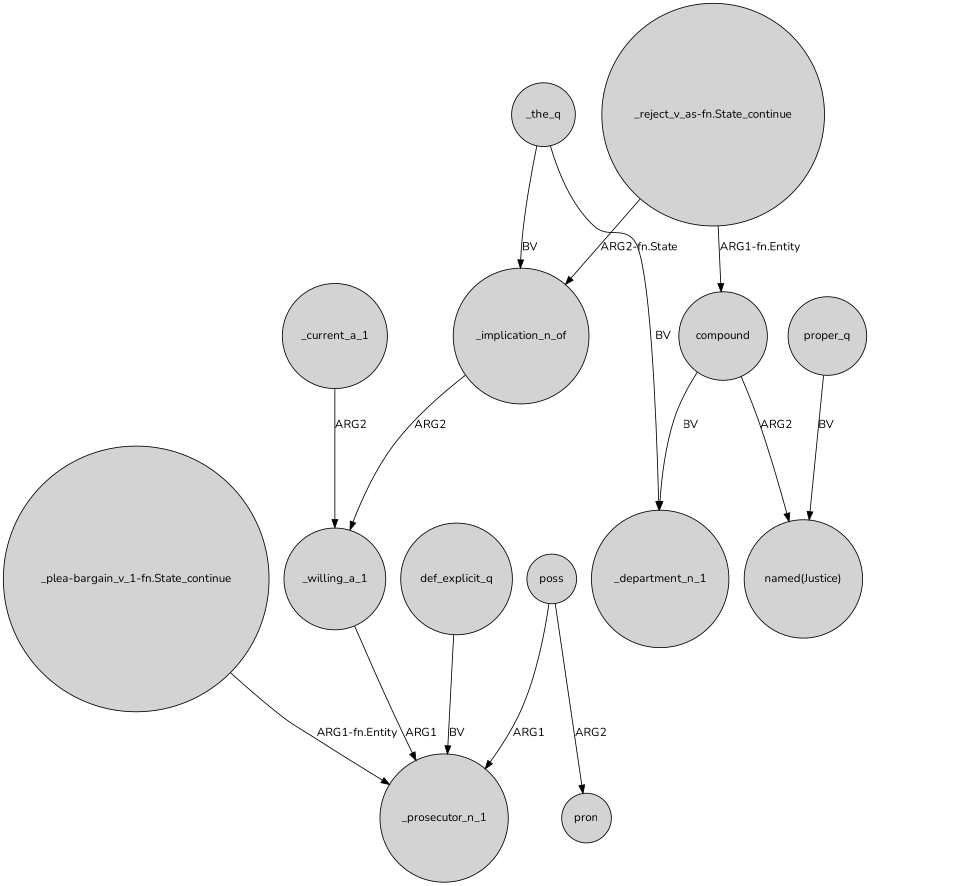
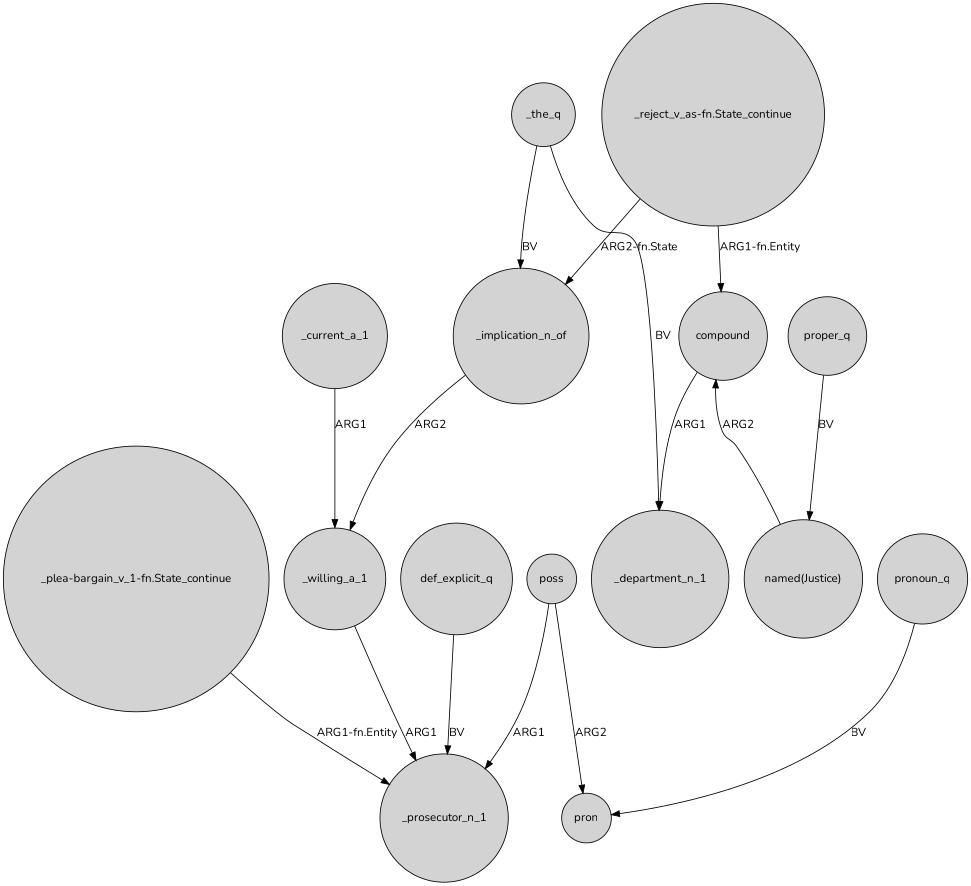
  digraph {
    fontname=Nunito
    node [fontname=Nunito shape=circle style=filled]
    edge [fontname=Nunito]
    "_plea-bargain_v_1-fn.State_continue"
    _prosecutor_n_1
    _current_a_1
    _willing_a_1
    _the_q
    _department_n_1
    _implication_n_of
    compound
    "named(Justice)"
    "_reject_v_as-fn.State_continue"
    proper_q
    def_explicit_q
    poss
    pron
+   pronoun_q
    "_plea-bargain_v_1-fn.State_continue" -> _prosecutor_n_1 [label="ARG1-fn.Entity"]
-   _current_a_1 -> _willing_a_1 [label=ARG2]
+   _current_a_1 -> _willing_a_1 [label=ARG1]
    _willing_a_1 -> _prosecutor_n_1 [label=ARG1]
    _the_q -> _department_n_1 [label=BV]
    _the_q -> _implication_n_of [label=BV]
    _implication_n_of -> _willing_a_1 [label=ARG2]
-   compound -> _department_n_1 [label=BV]
-   compound -> "named(Justice)" [label=ARG2]
+   compound -> _department_n_1 [label=ARG1]
+   "named(Justice)" -> compound [label=ARG2]
    "_reject_v_as-fn.State_continue" -> _implication_n_of [label="ARG2-fn.State"]
    "_reject_v_as-fn.State_continue" -> compound [label="ARG1-fn.Entity"]
    proper_q -> "named(Justice)" [label=BV]
    def_explicit_q -> _prosecutor_n_1 [label=BV]
    poss -> _prosecutor_n_1 [label=ARG1]
    poss -> pron [label=ARG2]
+   pronoun_q -> pron [label=BV]
  }
